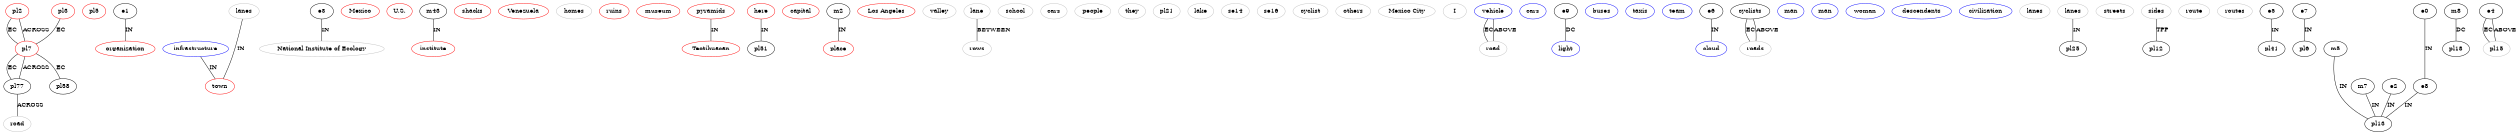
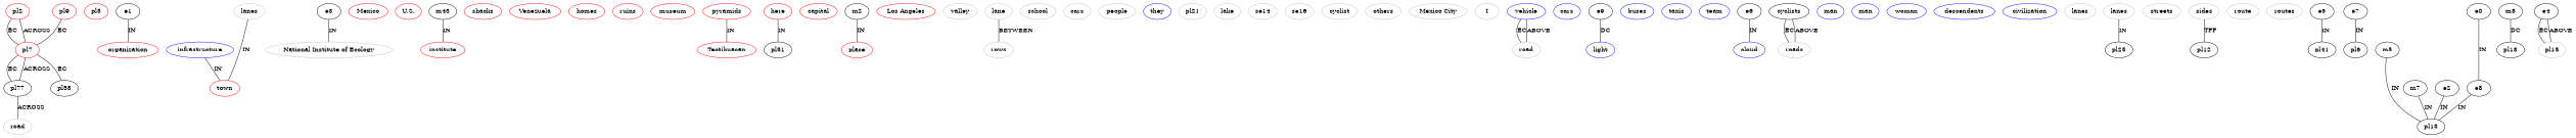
  graph {
    node [color=grey fillcolor=grey]
    pl2 [color=red fillcolor=red]
    pl7 [color=red fillcolor=red]
    n3 [label=pl77 color="" fillcolor=""]
    pl58 [color="" fillcolor=""]
    n5 [label=road]
-   pl3 [color=red fillcolor=red]
+   pl3 [color=red fillcolor=red label=pl9]
    pl5 [color=red fillcolor=red]
    n8 [color=red fillcolor=red label=organization]
    n9 [color=red fillcolor=red label=town]
    n10 [fillcolor=red label="National Institute of Ecology"]
    n11 [color=red fillcolor=red label=Mexico]
    n12 [color=red fillcolor=red label="U.S."]
    n13 [color=red fillcolor=red label=institute]
    n14 [color=red fillcolor=red label=shacks]
    n15 [color=red fillcolor=red label=Venezuela]
-   n16 [fillcolor=red label=homes]
+   n16 [color=red fillcolor=red label=homes]
    n17 [color=red fillcolor=red label=ruins]
    n18 [color=red fillcolor=red label=museum]
    n19 [color=red fillcolor=red label=pyramids]
    n20 [color=red fillcolor=red label=Teotihuacan]
    n21 [color=red fillcolor=red label=here]
    pl51 [color="" fillcolor=""]
    n23 [color=red fillcolor=red label=capital]
    n24 [color=red fillcolor=red label=place]
    n25 [color=red fillcolor=red label="Los Angeles"]
    n26 [label=valley]
    n27 [label=rows]
    n28 [label=school]
    n29 [label=cars]
    n30 [label=people]
-   n31 [label=they]
+   n31 [color=blue label=they]
    pl21
    n33 [label=lake]
    se14
    se16
    n36 [label=cyclist]
    n37 [label=others]
    n38 [label="Mexico City"]
    n39 [label=I]
    n40 [color=blue fillcolor=blue label=vehicle]
    n41 [label=road]
    n42 [color=blue fillcolor=blue label=cars]
    n43 [color=blue fillcolor=blue label=light]
    n44 [color=blue fillcolor=blue label=buses]
    n45 [color=blue fillcolor=blue label=taxis]
    n46 [color=blue fillcolor=blue label=team]
    n47 [color=blue fillcolor=blue label=cloud]
    n48 [color=black fillcolor=blue label=cyclists]
    n49 [label=roads]
    n50 [color=blue fillcolor=blue label=man]
    n51 [color=blue fillcolor=blue label=man]
    n52 [color=blue fillcolor=blue label=infrastructure]
    n53 [color=blue fillcolor=blue label=woman]
    n54 [color=blue fillcolor=blue label=descendents]
    n55 [color=blue fillcolor=blue label=civilization]
    n56 [label=lane]
    n57 [label=lanes]
    n58 [label=lanes]
    pl25 [color="" fillcolor=""]
    n60 [label=lanes]
    n61 [label=streets]
    n62 [label=sides]
    pl12 [color="" fillcolor=""]
    n64 [label=route]
    n65 [label=routes]
    e3 [color="" fillcolor=""]
    m43 [color="" fillcolor=""]
    e5 [color="" fillcolor=""]
    pl41 [color="" fillcolor=""]
    e6 [color="" fillcolor=""]
    e7 [color="" fillcolor=""]
    pl6 [color="" fillcolor=""]
    e8 [color="" fillcolor=""]
    pl13 [color="" fillcolor=""]
    m5 [color="" fillcolor=""]
    m7 [color="" fillcolor=""]
    e0 [color="" fillcolor=""]
    m8 [color="" fillcolor=""]
    pl18 [color="" fillcolor=""]
    m2 [color="" fillcolor=""]
    e2 [color="" fillcolor=""]
    e1 [color="" fillcolor=""]
    e4 [color="" fillcolor=""]
    pl15
    e9 [color="" fillcolor=""]
    pl2 -- pl7 [label=EC]
    pl2 -- pl7 [label=ACROSS]
    pl7 -- n3 [label=EC]
    pl7 -- pl58 [label=EC minlen=1]
    n3 -- pl7 [label=ACROSS]
    n3 -- n5 [label=ACROSS minlen=1]
    pl3 -- pl7 [label=EC minlen=1]
    n19 -- n20 [label=IN]
    n21 -- pl51 [label=IN]
    n40 -- n41 [label=EC]
    n40 -- n41 [label=ABOVE]
    n48 -- n49 [label=EC]
    n48 -- n49 [label=ABOVE]
    n52 -- n9 [label=IN minlen=1]
    n56 -- n27 [label=BETWEEN]
    n58 -- pl25 [label=IN]
    n60 -- n9 [label=IN minlen=2]
    n62 -- pl12 [label=TPP]
    e3 -- n10 [label=IN]
    m43 -- n13 [label=IN]
    e5 -- pl41 [label=IN]
    e6 -- n47 [label=IN]
    e7 -- pl6 [label=IN]
    e8 -- pl13 [label=IN minlen=1]
    m5 -- pl13 [label=IN minlen=2]
    m7 -- pl13 [label=IN minlen=1]
    e0 -- e8 [label=IN minlen=2]
    m8 -- pl18 [label=DC]
    m2 -- n24 [label=IN]
    e2 -- pl13 [label=IN minlen=1]
    e1 -- n8 [label=IN]
    e4 -- pl15 [label=EC]
    e4 -- pl15 [label=ABOVE]
    e9 -- n43 [label=DC]
  }
